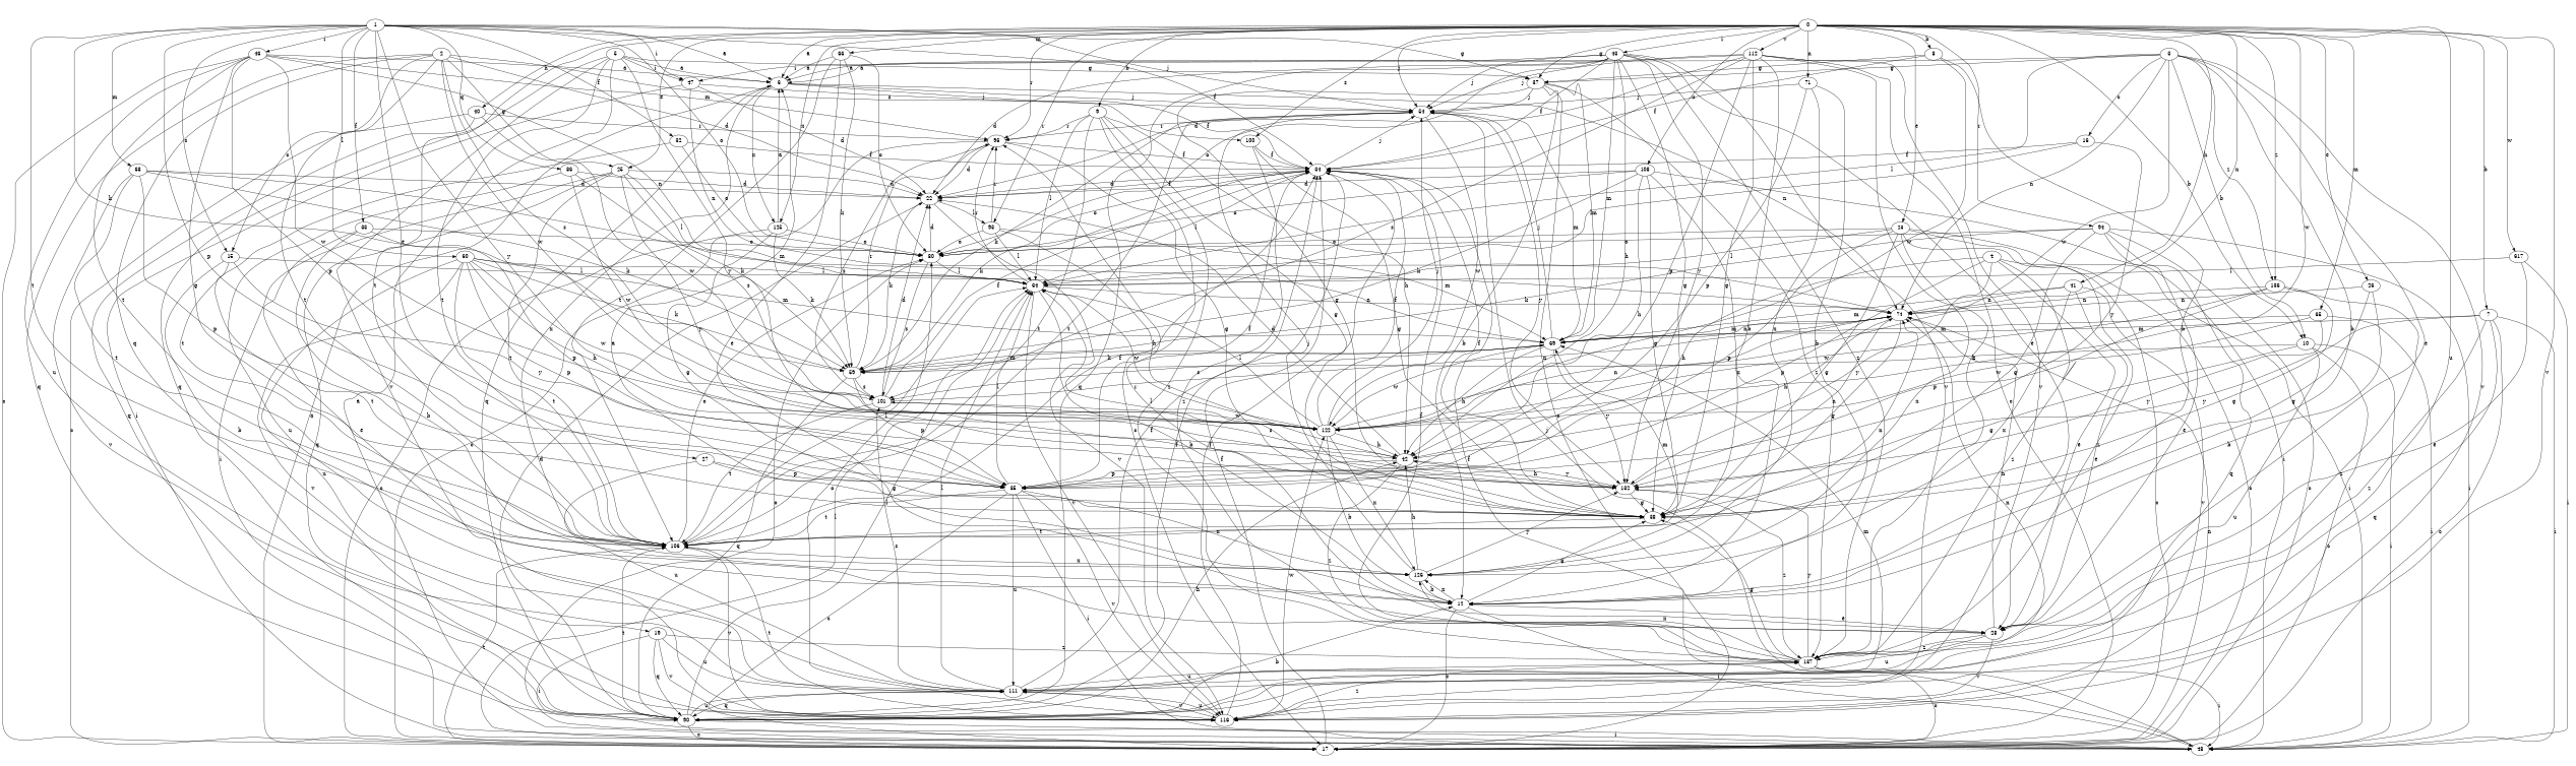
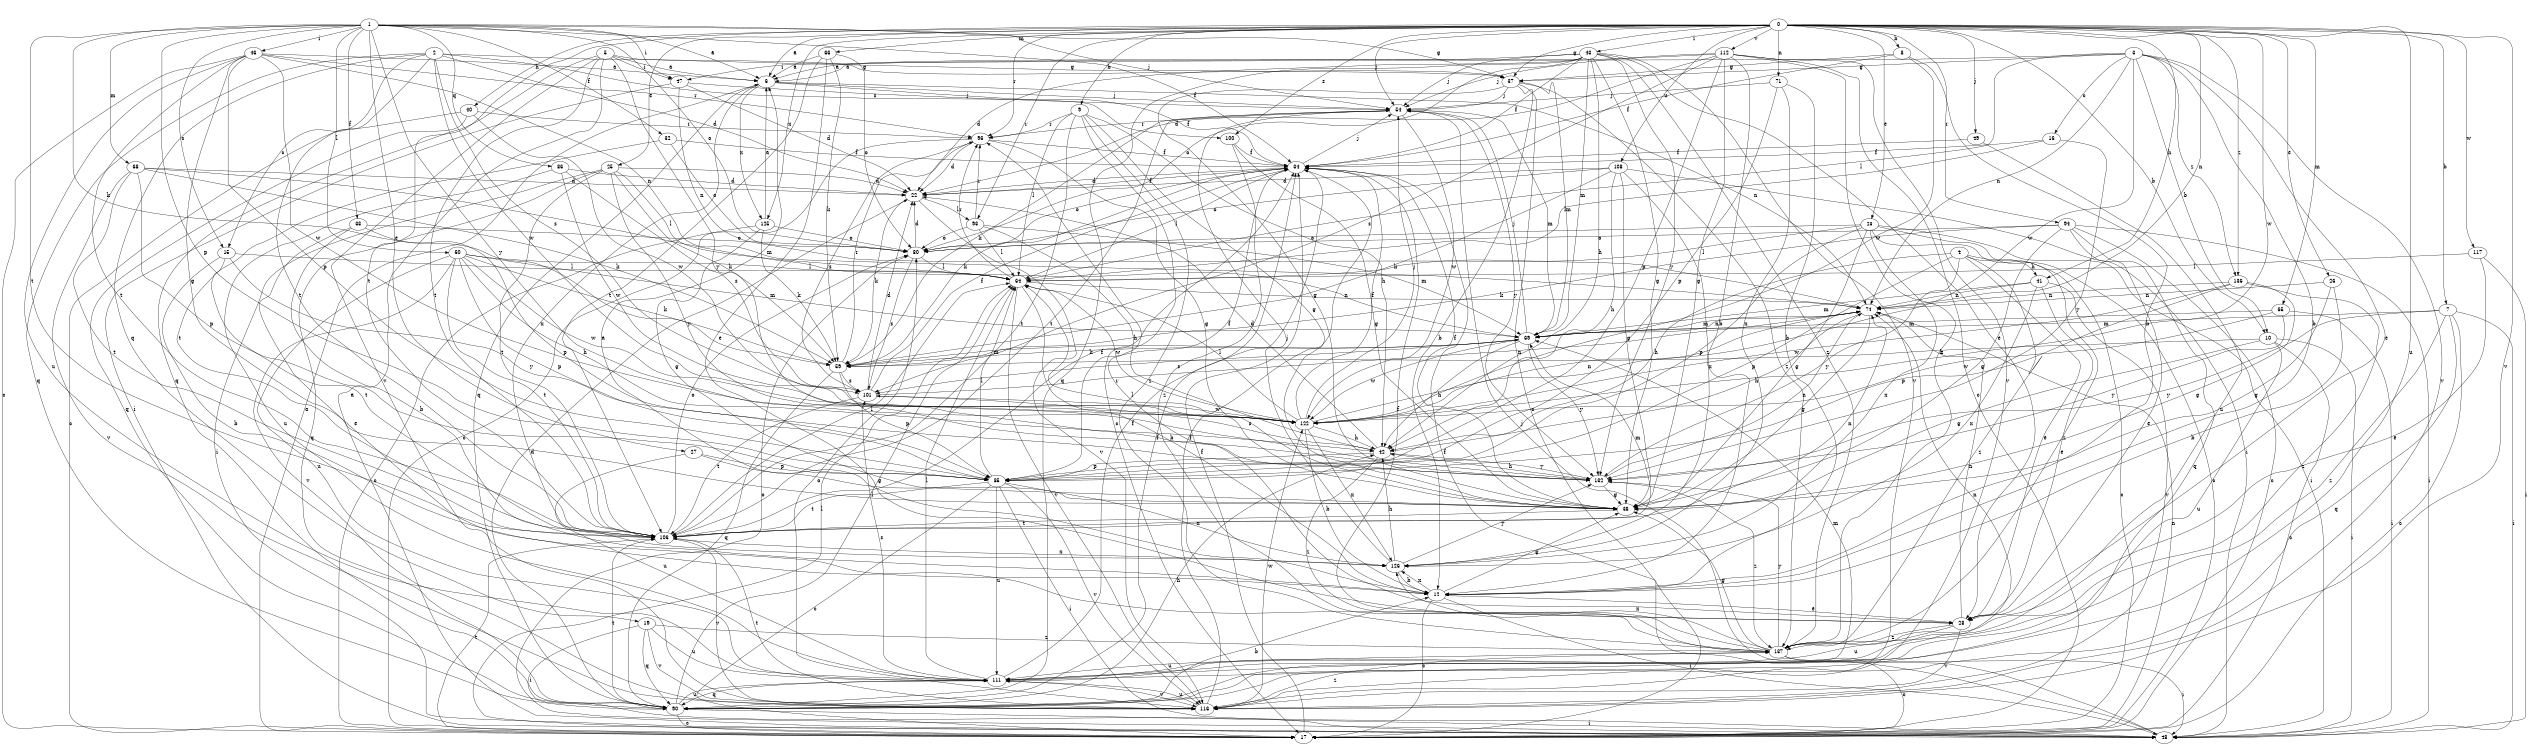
  strict digraph {
    0
    6
    7
    8
    9
    10
    23
    25
    26
    37
    40
    41
    43
+   49
    54
    65
    66
    71
    74
    93
    94
    96
    100
    106
    108
    111
    112
    116
-   117 [label=617]
+   117
    122
    125
    136
    34
    90
    126
    132
    17
    137
    48
    69
    12
    64
    42
    38
    59
    80
    85
    22
    28
    101
    1
    15
    27
    32
    33
    46
    47
    60
    68
    86
    2
    n62 [label=19]
    3
    16
    4
    5
    0 -> 6 [label=a]
    0 -> 7 [label=b]
    0 -> 8 [label=b]
    0 -> 9 [label=b]
    0 -> 10 [label=b]
    0 -> 23 [label=e]
    0 -> 25 [label=e]
    0 -> 26 [label=e]
    0 -> 37 [label=g]
    0 -> 40 [label=h]
    0 -> 41 [label=h]
    0 -> 43 [label=i]
+   0 -> 49 [label=j]
    0 -> 54 [label=j]
    0 -> 65 [label=m]
    0 -> 66 [label=m]
    0 -> 71 [label=n]
    0 -> 74 [label=n]
    0 -> 93 [label=r]
    0 -> 94 [label=r]
    0 -> 96 [label=r]
    0 -> 100 [label=s]
    0 -> 106 [label=t]
    0 -> 108 [label=u]
    0 -> 111 [label=u]
    0 -> 112 [label=v]
    0 -> 116 [label=v]
    0 -> 117 [label=w]
    0 -> 122 [label=w]
    0 -> 125 [label=x]
    0 -> 136 [label=z]
    6 -> 54 [label=j]
    6 -> 74 [label=n]
    6 -> 125 [label=x]
    6 -> 34 [label=f]
    6 -> 90 [label=q]
    6 -> 126 [label=x]
    7 -> 90 [label=q]
    7 -> 132 [label=y]
    7 -> 17 [label=c]
    7 -> 137 [label=z]
    7 -> 48 [label=i]
    7 -> 69 [label=m]
    8 -> 37 [label=g]
    8 -> 122 [label=w]
    8 -> 34 [label=f]
    8 -> 12 [label=b]
    9 -> 96 [label=r]
    9 -> 106 [label=t]
    9 -> 17 [label=c]
    9 -> 137 [label=z]
    9 -> 64 [label=l]
    9 -> 42 [label=h]
    9 -> 38 [label=g]
    10 -> 111 [label=u]
    10 -> 17 [label=c]
    10 -> 48 [label=i]
    10 -> 38 [label=g]
    10 -> 59 [label=k]
    23 -> 126 [label=x]
    23 -> 17 [label=c]
    23 -> 137 [label=z]
    23 -> 48 [label=i]
    23 -> 64 [label=l]
    23 -> 38 [label=g]
    23 -> 80 [label=o]
    23 -> 85 [label=p]
    25 -> 106 [label=t]
    25 -> 90 [label=q]
    25 -> 132 [label=y]
    25 -> 48 [label=i]
    25 -> 64 [label=l]
    25 -> 59 [label=k]
    25 -> 22 [label=d]
    26 -> 74 [label=n]
    26 -> 12 [label=b]
    26 -> 38 [label=g]
    37 -> 54 [label=j]
    37 -> 17 [label=c]
    37 -> 137 [label=z]
    37 -> 69 [label=m]
    37 -> 12 [label=b]
    37 -> 38 [label=g]
    40 -> 96 [label=r]
    40 -> 122 [label=w]
    40 -> 90 [label=q]
    40 -> 17 [label=c]
    41 -> 74 [label=n]
    41 -> 116 [label=v]
    41 -> 126 [label=x]
    41 -> 69 [label=m]
    41 -> 28 [label=e]
    43 -> 6 [label=a]
    43 -> 54 [label=j]
    43 -> 116 [label=v]
    43 -> 34 [label=f]
    43 -> 90 [label=q]
    43 -> 132 [label=y]
    43 -> 137 [label=z]
    43 -> 69 [label=m]
    43 -> 42 [label=h]
    43 -> 38 [label=g]
    43 -> 80 [label=o]
    43 -> 22 [label=d]
    43 -> 28 [label=e]
+   49 -> 111 [label=u]
+   49 -> 34 [label=f]
    54 -> 96 [label=r]
    54 -> 106 [label=t]
    54 -> 122 [label=w]
    54 -> 132 [label=y]
    54 -> 69 [label=m]
    54 -> 59 [label=k]
    65 -> 122 [label=w]
    65 -> 132 [label=y]
    65 -> 48 [label=i]
    65 -> 69 [label=m]
    66 -> 6 [label=a]
    66 -> 106 [label=t]
    66 -> 59 [label=k]
    66 -> 80 [label=o]
    66 -> 28 [label=e]
    71 -> 54 [label=j]
    71 -> 126 [label=x]
    71 -> 12 [label=b]
    71 -> 85 [label=p]
    74 -> 69 [label=m]
    74 -> 42 [label=h]
    74 -> 38 [label=g]
    93 -> 96 [label=r]
    93 -> 69 [label=m]
    93 -> 64 [label=l]
    93 -> 42 [label=h]
    93 -> 80 [label=o]
    94 -> 90 [label=q]
    94 -> 17 [label=c]
    94 -> 48 [label=i]
    94 -> 38 [label=g]
    94 -> 59 [label=k]
    94 -> 80 [label=o]
    94 -> 28 [label=e]
    96 -> 34 [label=f]
    96 -> 17 [label=c]
    96 -> 38 [label=g]
    96 -> 22 [label=d]
    96 -> 101 [label=s]
    100 -> 34 [label=f]
    100 -> 137 [label=z]
    100 -> 38 [label=g]
    106 -> 74 [label=n]
    106 -> 116 [label=v]
    106 -> 34 [label=f]
    106 -> 126 [label=x]
    106 -> 69 [label=m]
    106 -> 64 [label=l]
    106 -> 80 [label=o]
    108 -> 126 [label=x]
    108 -> 48 [label=i]
    108 -> 42 [label=h]
    108 -> 38 [label=g]
    108 -> 59 [label=k]
    108 -> 80 [label=o]
    108 -> 22 [label=d]
    111 -> 74 [label=n]
    111 -> 116 [label=v]
    111 -> 34 [label=f]
    111 -> 90 [label=q]
    111 -> 64 [label=l]
    111 -> 101 [label=s]
    112 -> 6 [label=a]
    112 -> 54 [label=j]
    112 -> 116 [label=v]
    112 -> 17 [label=c]
    112 -> 137 [label=z]
    112 -> 12 [label=b]
    112 -> 38 [label=g]
    112 -> 85 [label=p]
    112 -> 22 [label=d]
    112 -> 101 [label=s]
    116 -> 106 [label=t]
    116 -> 111 [label=u]
    116 -> 122 [label=w]
    116 -> 34 [label=f]
    116 -> 137 [label=z]
    116 -> 80 [label=o]
    117 -> 48 [label=i]
    117 -> 64 [label=l]
    117 -> 28 [label=e]
    122 -> 54 [label=j]
    122 -> 74 [label=n]
    122 -> 34 [label=f]
    122 -> 126 [label=x]
    122 -> 12 [label=b]
    122 -> 64 [label=l]
    122 -> 42 [label=h]
    125 -> 6 [label=a]
    125 -> 17 [label=c]
    125 -> 38 [label=g]
    125 -> 59 [label=k]
    125 -> 80 [label=o]
    136 -> 74 [label=n]
    136 -> 122 [label=w]
    136 -> 137 [label=z]
    136 -> 38 [label=g]
    136 -> 85 [label=p]
    34 -> 54 [label=j]
    34 -> 64 [label=l]
    34 -> 59 [label=k]
    34 -> 80 [label=o]
    34 -> 22 [label=d]
    90 -> 106 [label=t]
    90 -> 111 [label=u]
    90 -> 34 [label=f]
    90 -> 17 [label=c]
    90 -> 48 [label=i]
    90 -> 69 [label=m]
    90 -> 12 [label=b]
    90 -> 64 [label=l]
    90 -> 42 [label=h]
    90 -> 22 [label=d]
    126 -> 54 [label=j]
    126 -> 132 [label=y]
    126 -> 12 [label=b]
    126 -> 42 [label=h]
    132 -> 74 [label=n]
    132 -> 137 [label=z]
    132 -> 42 [label=h]
    132 -> 38 [label=g]
    17 -> 6 [label=a]
    17 -> 74 [label=n]
    17 -> 106 [label=t]
    17 -> 34 [label=f]
    17 -> 64 [label=l]
    137 -> 111 [label=u]
    137 -> 34 [label=f]
    137 -> 126 [label=x]
    137 -> 132 [label=y]
    137 -> 17 [label=c]
    137 -> 48 [label=i]
    137 -> 38 [label=g]
    48 -> 54 [label=j]
    48 -> 34 [label=f]
    48 -> 80 [label=o]
    69 -> 54 [label=j]
    69 -> 74 [label=n]
    69 -> 122 [label=w]
    69 -> 132 [label=y]
    69 -> 42 [label=h]
    69 -> 59 [label=k]
    69 -> 101 [label=s]
    12 -> 6 [label=a]
    12 -> 126 [label=x]
    12 -> 17 [label=c]
    12 -> 48 [label=i]
    12 -> 38 [label=g]
    12 -> 28 [label=e]
    64 -> 74 [label=n]
    64 -> 96 [label=r]
    64 -> 116 [label=v]
    64 -> 122 [label=w]
    64 -> 12 [label=b]
    42 -> 132 [label=y]
    42 -> 137 [label=z]
    42 -> 85 [label=p]
    42 -> 22 [label=d]
    42 -> 101 [label=s]
    38 -> 106 [label=t]
    38 -> 34 [label=f]
    38 -> 64 [label=l]
    59 -> 96 [label=r]
    59 -> 90 [label=q]
    59 -> 69 [label=m]
    59 -> 85 [label=p]
    59 -> 101 [label=s]
    80 -> 64 [label=l]
    80 -> 22 [label=d]
    80 -> 101 [label=s]
    85 -> 106 [label=t]
    85 -> 111 [label=u]
    85 -> 116 [label=v]
    85 -> 34 [label=f]
    85 -> 126 [label=x]
    85 -> 17 [label=c]
    85 -> 48 [label=i]
    85 -> 64 [label=l]
    22 -> 93 [label=l]
    22 -> 116 [label=v]
    22 -> 34 [label=f]
    22 -> 59 [label=k]
    28 -> 74 [label=n]
    28 -> 96 [label=r]
    28 -> 111 [label=u]
    28 -> 116 [label=v]
    28 -> 137 [label=z]
    101 -> 74 [label=n]
    101 -> 106 [label=t]
    101 -> 122 [label=w]
    101 -> 34 [label=f]
    101 -> 22 [label=d]
    1 -> 6 [label=a]
    1 -> 37 [label=g]
    1 -> 54 [label=j]
    1 -> 106 [label=t]
    1 -> 34 [label=f]
    1 -> 132 [label=y]
    1 -> 59 [label=k]
    1 -> 80 [label=o]
    1 -> 85 [label=p]
    1 -> 15 [label=c]
    1 -> 27 [label=e]
    1 -> 32 [label=f]
    1 -> 33 [label=f]
    1 -> 46 [label=i]
    1 -> 47 [label=i]
    1 -> 60 [label=l]
    1 -> 68 [label=m]
    1 -> 86 [label=q]
    15 -> 106 [label=t]
    15 -> 132 [label=y]
    15 -> 12 [label=b]
    15 -> 64 [label=l]
    27 -> 111 [label=u]
    27 -> 38 [label=g]
    27 -> 85 [label=p]
    32 -> 106 [label=t]
    32 -> 34 [label=f]
    32 -> 80 [label=o]
    33 -> 12 [label=b]
    33 -> 80 [label=o]
    33 -> 85 [label=p]
    33 -> 28 [label=e]
    46 -> 6 [label=a]
    46 -> 74 [label=n]
-   46 -> 96 [label=m]
+   46 -> 96 [label=r]
    46 -> 106 [label=t]
    46 -> 111 [label=u]
    46 -> 122 [label=w]
    46 -> 17 [label=c]
    46 -> 38 [label=g]
    46 -> 85 [label=p]
    47 -> 54 [label=j]
    47 -> 74 [label=n]
    47 -> 48 [label=i]
    47 -> 22 [label=d]
    60 -> 106 [label=t]
    60 -> 111 [label=u]
    60 -> 116 [label=v]
    60 -> 122 [label=w]
    60 -> 69 [label=m]
    60 -> 64 [label=l]
    60 -> 42 [label=h]
    60 -> 59 [label=k]
    60 -> 85 [label=p]
    68 -> 106 [label=t]
    68 -> 116 [label=v]
    68 -> 69 [label=m]
    68 -> 59 [label=k]
    68 -> 85 [label=p]
    68 -> 22 [label=d]
    86 -> 111 [label=u]
    86 -> 122 [label=w]
    86 -> 22 [label=d]
    86 -> 101 [label=s]
-   2 -> 25 [label=g]
+   2 -> 37 [label=g]
    2 -> 100 [label=s]
    2 -> 106 [label=t]
    2 -> 122 [label=w]
    2 -> 90 [label=q]
    2 -> 22 [label=d]
    2 -> 101 [label=s]
    2 -> 15 [label=c]
    2 -> n62 [label=q]
    n62 -> 111 [label=u]
    n62 -> 116 [label=v]
    n62 -> 90 [label=q]
    n62 -> 137 [label=z]
    n62 -> 48 [label=i]
    3 -> 10 [label=b]
    3 -> 37 [label=g]
    3 -> 74 [label=n]
    3 -> 116 [label=v]
    3 -> 122 [label=w]
    3 -> 136 [label=z]
    3 -> 12 [label=b]
    3 -> 64 [label=l]
    3 -> 28 [label=e]
    3 -> 47 [label=i]
    3 -> 16 [label=c]
    16 -> 34 [label=f]
    16 -> 132 [label=y]
    16 -> 64 [label=l]
+   4 -> 41 [label=h]
    4 -> 132 [label=y]
    4 -> 17 [label=c]
    4 -> 137 [label=z]
    4 -> 42 [label=h]
    4 -> 85 [label=p]
    4 -> 28 [label=e]
    5 -> 6 [label=a]
    5 -> 37 [label=g]
    5 -> 106 [label=t]
    5 -> 116 [label=v]
    5 -> 90 [label=q]
    5 -> 132 [label=y]
    5 -> 48 [label=a]
    5 -> 47 [label=i]
  }
